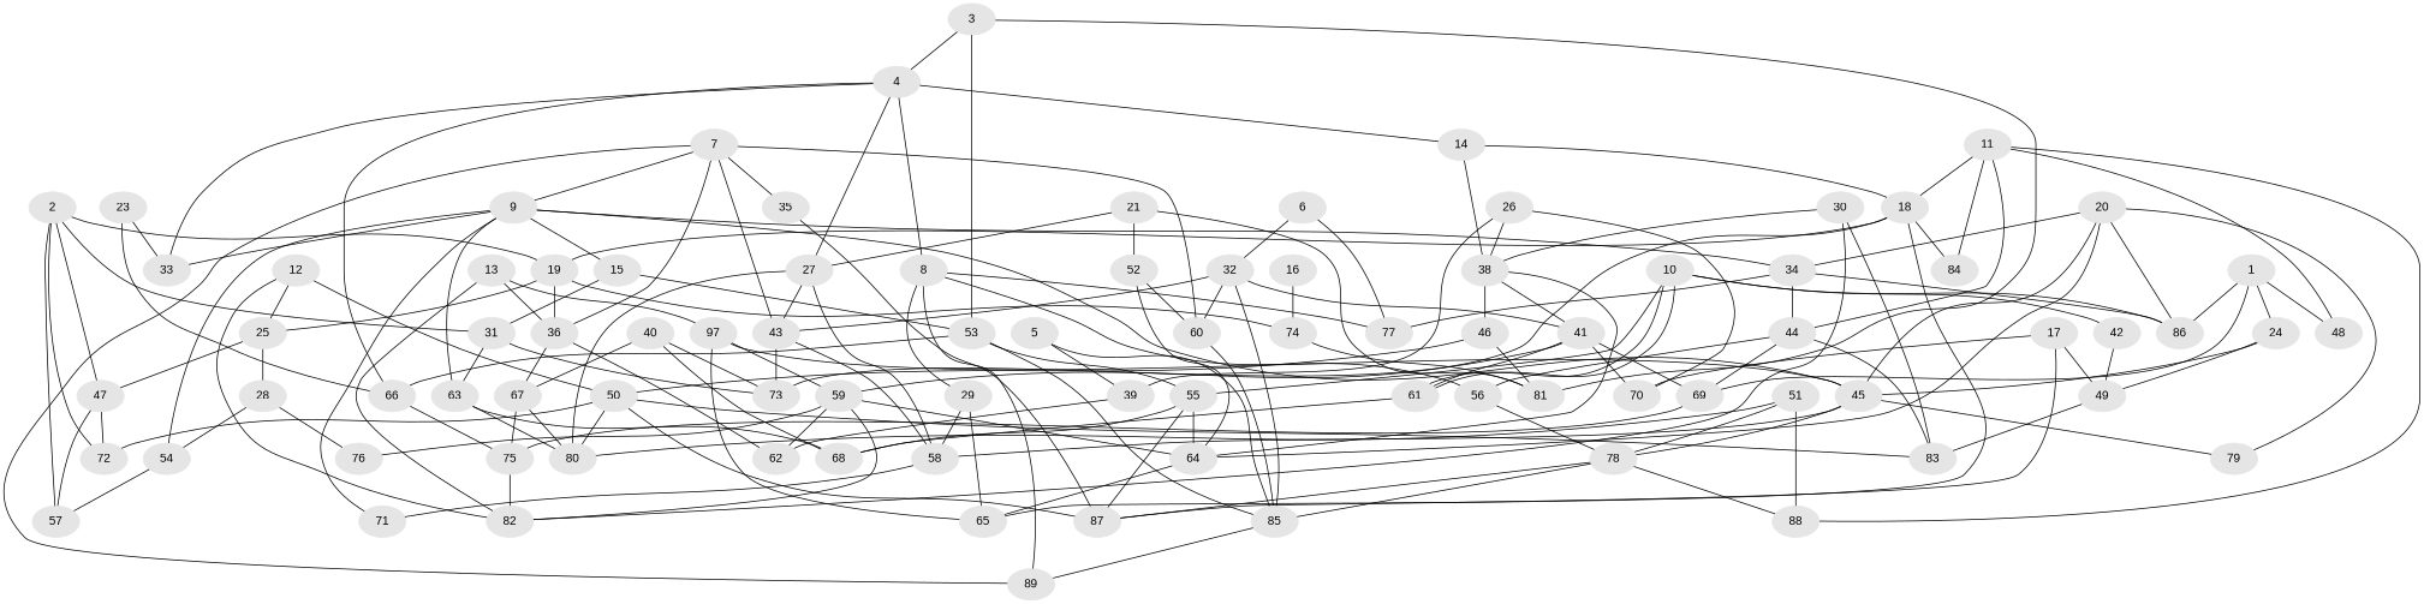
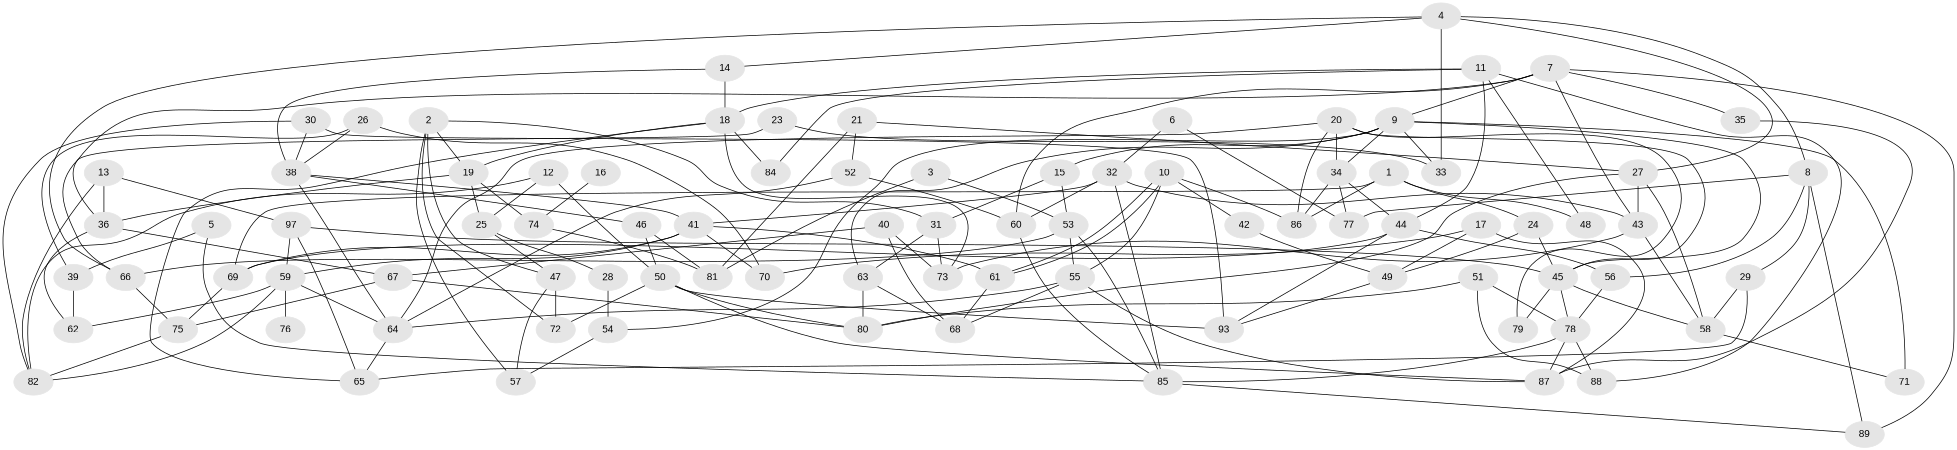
  graph {
    fontname="Liberation Sans"
    node [color=gray90 fontname="Liberation Sans" style=filled]
    edge [fontname="Liberation Sans"]
    1
    24
    48
    69
    86
    45
    49
    75
    2
    19
    31
    47
    57
    72
    36
    25
    74
    63
    73
    3
    4
    53
    81
    8
    14
    27
    33
    66
    85
    55
    77
    89
    29
    56
    18
    38
    43
    58
    80
    5
    39
    62
    6
    32
    60
    41
    7
    9
    35
    15
    34
    54
    71
    87
    67
    65
    78
    44
    79
    68
    10
    42
    61
    64
    11
    84
    88
-   83
+   83 [label=93]
    12
    50
    82
    16
    28
    13
    n75 [label=97]
    59
    46
    17
    70
    20
    21
    52
    23
    76
    26
    30
    40
    51
    1 -- 24
    1 -- 48
    1 -- 69
    1 -- 86
    24 -- 45
    24 -- 49
    69 -- 75
    45 -- 58
    45 -- 78
    45 -- 79
    49 -- 83
    75 -- 82
    2 -- 19
    2 -- 31
    2 -- 47
    2 -- 57
    2 -- 72
    19 -- 36
    19 -- 25
    19 -- 74
    31 -- 63
    31 -- 73
    47 -- 57
    47 -- 72
    36 -- 62
    36 -- 67
    25 -- 47
    25 -- 28
    74 -- 81
    63 -- 80
    63 -- 68
-   3 -- 4
    3 -- 53
    3 -- 81
    4 -- 8
    4 -- 14
    4 -- 27
    4 -- 33
    4 -- 66
    53 -- 66
    53 -- 85
    53 -- 55
    8 -- 77
    8 -- 89
    8 -- 29
    8 -- 56
    14 -- 18
    14 -- 38
    27 -- 43
    27 -- 58
    27 -- 80
    66 -- 75
    85 -- 89
    55 -- 87
    55 -- 68
    55 -- 64
    29 -- 58
    29 -- 65
    56 -- 78
    18 -- 19
    18 -- 73
    18 -- 65
    18 -- 84
    38 -- 41
    38 -- 64
    38 -- 46
    43 -- 73
    43 -- 58
    58 -- 71
    5 -- 85
    5 -- 39
    39 -- 62
    6 -- 77
    6 -- 32
    32 -- 85
    32 -- 43
    32 -- 60
    32 -- 41
    60 -- 85
    41 -- 69
    41 -- 61
    41 -- 59
    41 -- 70
    7 -- 36
    7 -- 89
    7 -- 43
    7 -- 60
    7 -- 9
    7 -- 35
    9 -- 45
    9 -- 63
    9 -- 33
    9 -- 15
    9 -- 34
    9 -- 54
    9 -- 71
    35 -- 87
    15 -- 31
    15 -- 53
    34 -- 86
    34 -- 77
    34 -- 44
    54 -- 57
    67 -- 75
    67 -- 80
    78 -- 85
    78 -- 87
    78 -- 88
    44 -- 69
    44 -- 56
    44 -- 83
    10 -- 86
    10 -- 55
    10 -- 42
    10 -- 61
    10 -- 61
    42 -- 49
    61 -- 68
    64 -- 65
    11 -- 48
    11 -- 18
    11 -- 44
    11 -- 84
    11 -- 88
    12 -- 25
    12 -- 50
    12 -- 82
    50 -- 72
    50 -- 80
    50 -- 87
    50 -- 83
    16 -- 74
    28 -- 54
-   28 -- 76
    13 -- 36
    13 -- 82
    13 -- n75
    n75 -- 45
    n75 -- 65
    n75 -- 59
    59 -- 62
    59 -- 64
    59 -- 82
    59 -- 76
    46 -- 81
    46 -- 50
    17 -- 49
    17 -- 87
    17 -- 70
    20 -- 86
    20 -- 45
    20 -- 34
    20 -- 79
    20 -- 64
    21 -- 81
    21 -- 27
    21 -- 52
    52 -- 60
    52 -- 64
    23 -- 33
    23 -- 66
    26 -- 38
    26 -- 39
    26 -- 70
    30 -- 38
    30 -- 83
    30 -- 82
    40 -- 73
    40 -- 67
    40 -- 68
    51 -- 80
    51 -- 78
    51 -- 88
  }
